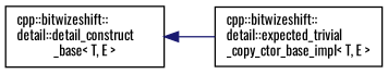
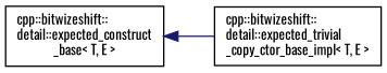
  digraph {
    rankdir=LR
    fontname=Oswald
    node [color=black fillcolor=white fontname=Oswald fontsize=10 shape=record style=filled]
-   n1 [height=0.2 label="cpp::bitwizeshift::\ldetail::detail_construct\l_base\< T, E \>" width=0.4]
+   n1 [height=0.2 label="cpp::bitwizeshift::\ldetail::expected_construct\l_base\< T, E \>" width=0.4]
    n2 [height=0.2 label="cpp::bitwizeshift::\ldetail::expected_trivial\l_copy_ctor_base_impl\< T, E \>" width=0.4]
    n1 -> n2 [color=midnightblue dir=back fontname=Oswald fontsize=10 labelfontname=Helvetica labelfontsize=10 style=solid]
  }
